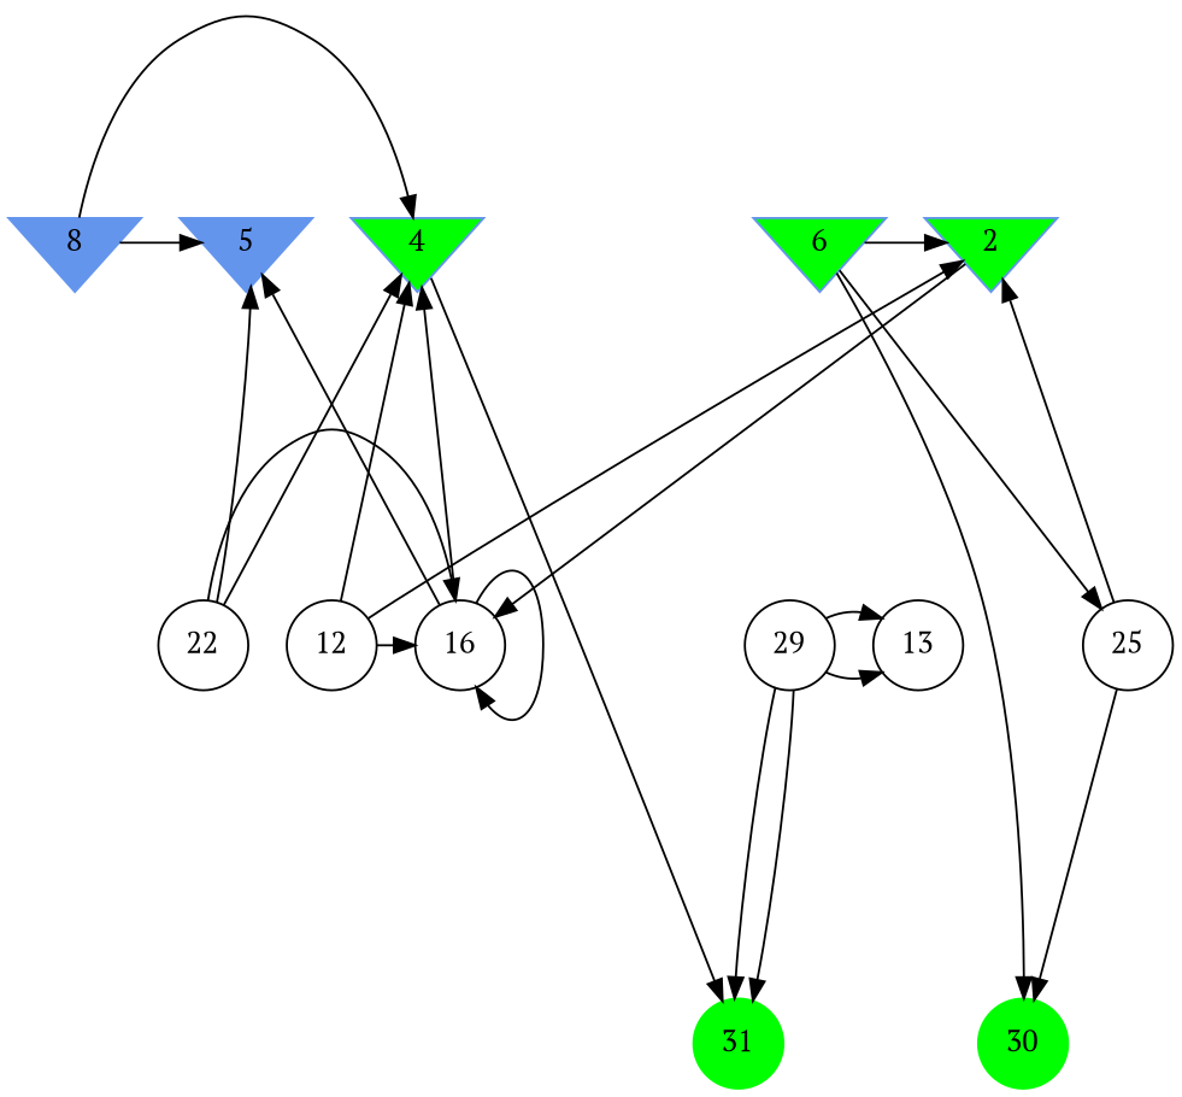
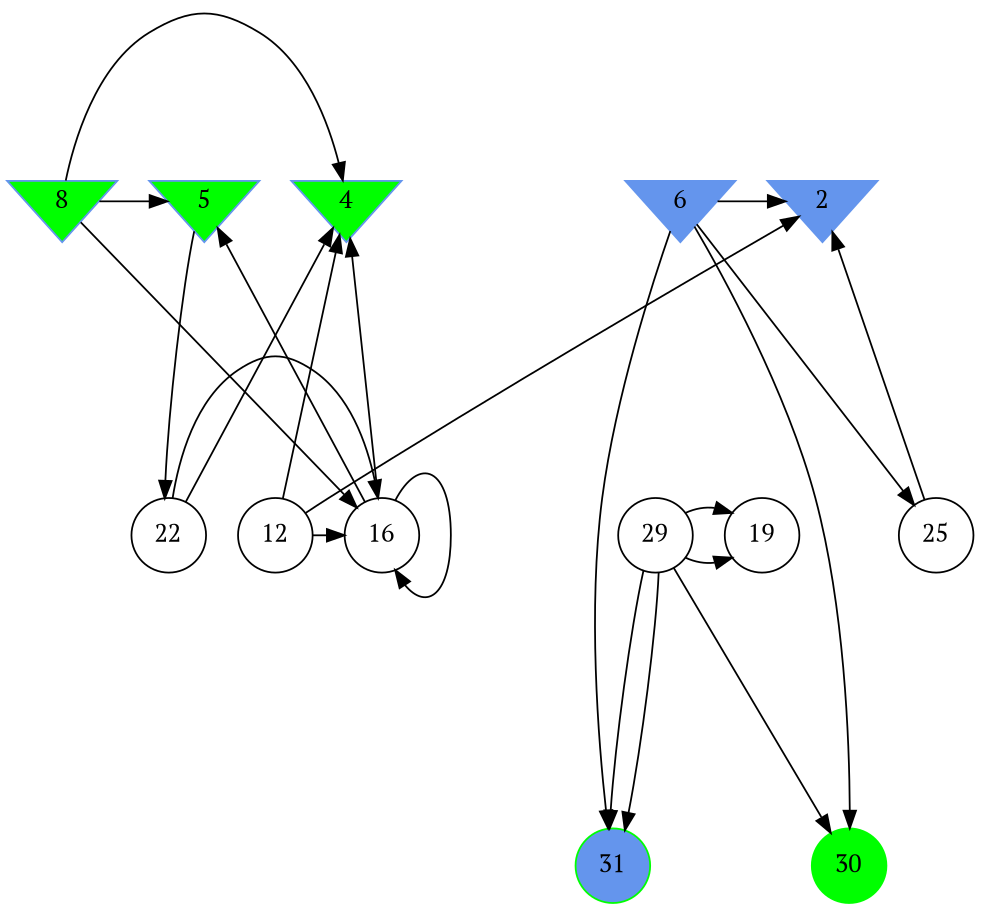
  digraph {
    fontname="PT Serif"
    ranksep=2.0
    node [color=black fontname="PT Serif" shape=circle style=filled]
    edge [fontname="PT Serif"]
-   2 [color=cornflowerblue shape=invtriangle fillcolor=green]
+   2 [color=cornflowerblue shape=invtriangle]
    4 [color=cornflowerblue fillcolor=green shape=invtriangle]
-   5 [color=cornflowerblue shape=invtriangle]
-   6 [color=cornflowerblue shape=invtriangle fillcolor=green]
-   8 [color=cornflowerblue shape=invtriangle]
+   5 [color=cornflowerblue shape=invtriangle fillcolor=green]
+   6 [color=cornflowerblue shape=invtriangle]
+   8 [color=cornflowerblue shape=invtriangle fillcolor=green]
    12 [style=""]
    16 [style=""]
-   19 [label=13 style=""]
+   19 [style=""]
    22 [style=""]
    25 [style=""]
    29 [style=""]
    30 [color=green]
-   31 [color=green]
+   31 [color=green fillcolor=cornflowerblue]
    subgraph sub_1 {
      rank=same
      2
      4
      5
      6
      8
    }
    subgraph sub_2 {
      rank=same
      12
      16
      19
      22
      25
      29
    }
    subgraph sub_3 {
      rank=same
      30
      31
    }
    6 -> 2
    6 -> 25
    6 -> 30
-   4 -> 31
+   6 -> 31
    8 -> 4
    8 -> 5
-   2 -> 16
+   8 -> 16
    12 -> 2
    12 -> 4
    12 -> 16
    16 -> 4
    16 -> 5
    16 -> 16
    22 -> 4
-   22 -> 5
+   5 -> 22
    22 -> 16
    25 -> 2
-   25 -> 30
+   29 -> 30
    29 -> 19
    29 -> 19
    29 -> 31
    29 -> 31
  }
